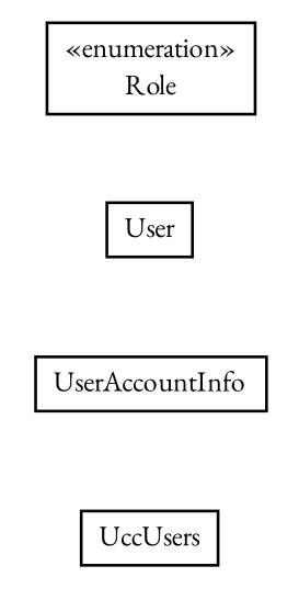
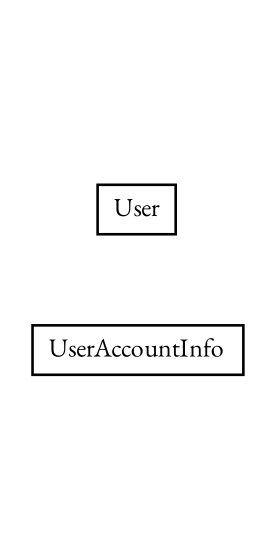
  digraph {
    nodesep=0.25
    ranksep=0.5
    rankdir=LR
    fontname="EB Garamond"
    node [fontcolor=black fontname="EB Garamond" fontsize=10.0 shape=plaintext]
-   n1 [label=<<table title="org.universAAL.tools.ucc.startup.model.UccUsers" border="0" cellborder="1" cellspacing="0" cellpadding="2" port="p" href="./UccUsers.html"> 		<tr><td><table border="0" cellspacing="0" cellpadding="1"> <tr><td align="center" balign="center"> UccUsers </td></tr> 		</table></td></tr> 		</table>>]
    n2 [label=<<table title="org.universAAL.tools.ucc.startup.model.UserAccountInfo" border="0" cellborder="1" cellspacing="0" cellpadding="2" port="p" href="./UserAccountInfo.html"> 		<tr><td><table border="0" cellspacing="0" cellpadding="1"> <tr><td align="center" balign="center"> UserAccountInfo </td></tr> 		</table></td></tr> 		</table>>]
    n3 [label=<<table title="org.universAAL.tools.ucc.startup.model.User" border="0" cellborder="1" cellspacing="0" cellpadding="2" port="p" href="./User.html"> 		<tr><td><table border="0" cellspacing="0" cellpadding="1"> <tr><td align="center" balign="center"> User </td></tr> 		</table></td></tr> 		</table>>]
-   n4 [label=<<table title="org.universAAL.tools.ucc.startup.model.Role" border="0" cellborder="1" cellspacing="0" cellpadding="2" port="p" href="./Role.html"> 		<tr><td><table border="0" cellspacing="0" cellpadding="1"> <tr><td align="center" balign="center"> &#171;enumeration&#187; </td></tr> <tr><td align="center" balign="center"> Role </td></tr> 		</table></td></tr> 		</table>>]
  }
